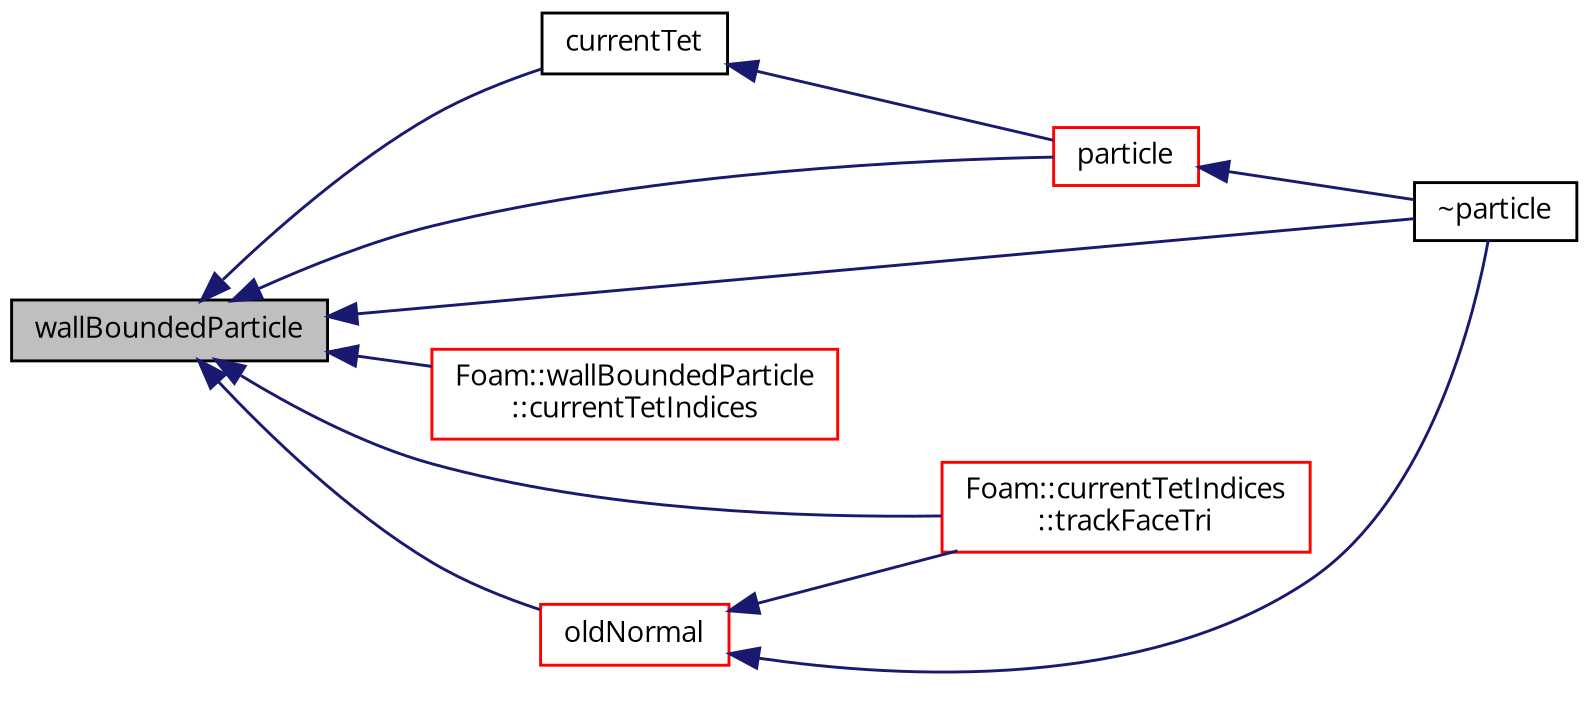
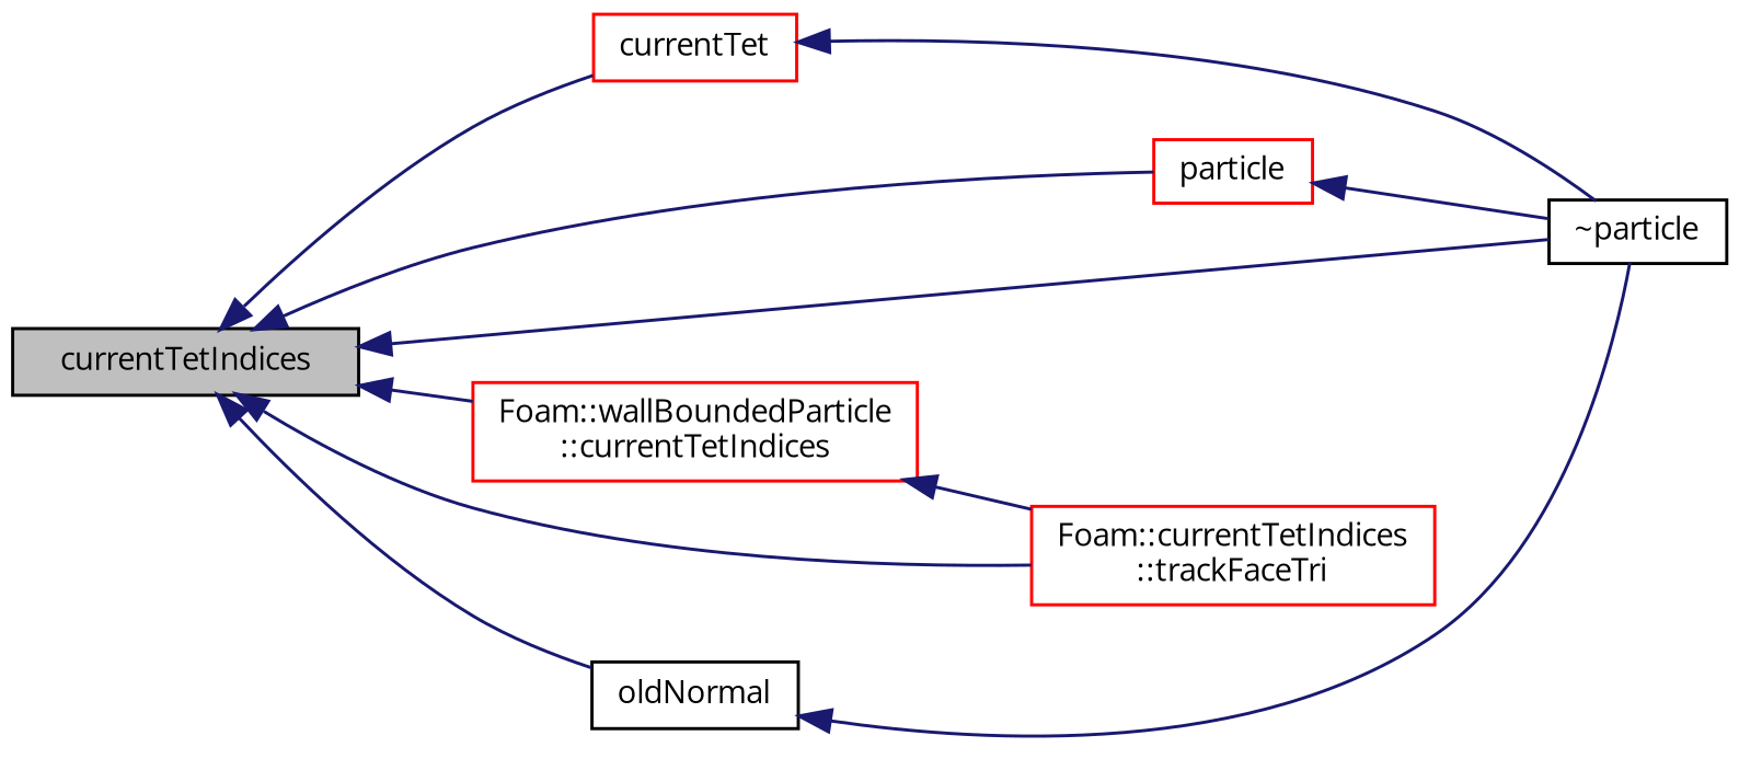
  digraph {
    fontname="Open Sans"
    rankdir=LR
    node [color=red fontname="Open Sans" fontsize=10 shape=record]
    edge [color=midnightblue dir=back fontname="Open Sans" fontsize=10 labelfontname=Helvetica labelfontsize=10 style=solid]
-   n1 [color=black fillcolor=grey75 fontcolor=black height=0.2 label=wallBoundedParticle style=filled width=0.4]
-   n2 [color=black height=0.2 label=currentTet width=0.4]
+   n1 [color=black fillcolor=grey75 fontcolor=black height=0.2 label=currentTetIndices style=filled width=0.4]
+   n2 [height=0.2 label=currentTet width=0.4]
    n3 [color=black height=0.2 label="~particle" width=0.4]
    n4 [height=0.2 label="Foam::wallBoundedParticle\l::currentTetIndices" width=0.4]
    n5 [height=0.2 label="Foam::currentTetIndices\l::trackFaceTri" width=0.4]
    n6 [height=0.2 label=particle width=0.4]
-   n7 [height=0.2 label=oldNormal width=0.4]
+   n7 [color=black height=0.2 label=oldNormal width=0.4]
    n1 -> n2
    n1 -> n3
    n1 -> n4
    n1 -> n5
    n1 -> n6
    n1 -> n7
-   n2 -> n6
-   n7 -> n5
+   n2 -> n3
+   n4 -> n5
    n6 -> n3
    n7 -> n3
  }
